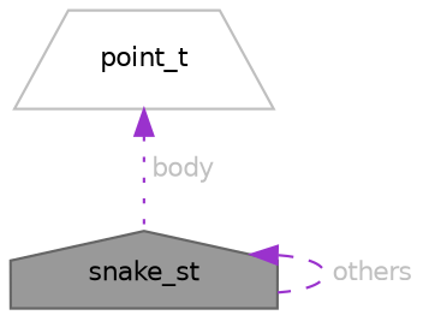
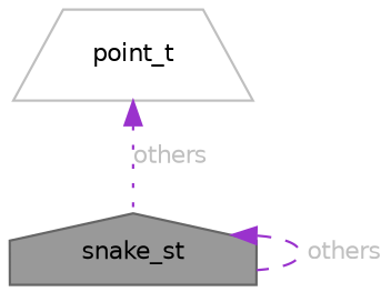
  digraph {
    node [fontname=Helvetica fontsize=10 style=filled]
    edge [color=darkorchid3 dir=back fontcolor=grey fontname=Helvetica fontsize=10 labelfontname=Helvetica labelfontsize=10]
    n1 [color=gray40 fillcolor=grey60 fontcolor=black height=0.2 label=snake_st shape=house width=0.4]
    n2 [color=grey75 fillcolor=white height=0.2 label=point_t shape=trapezium width=0.4]
    n1 -> n1 [label=" others" style=dashed]
-   n2 -> n1 [label=" body" style=dotted]
+   n2 -> n1 [label=" others" style=dotted]
  }
